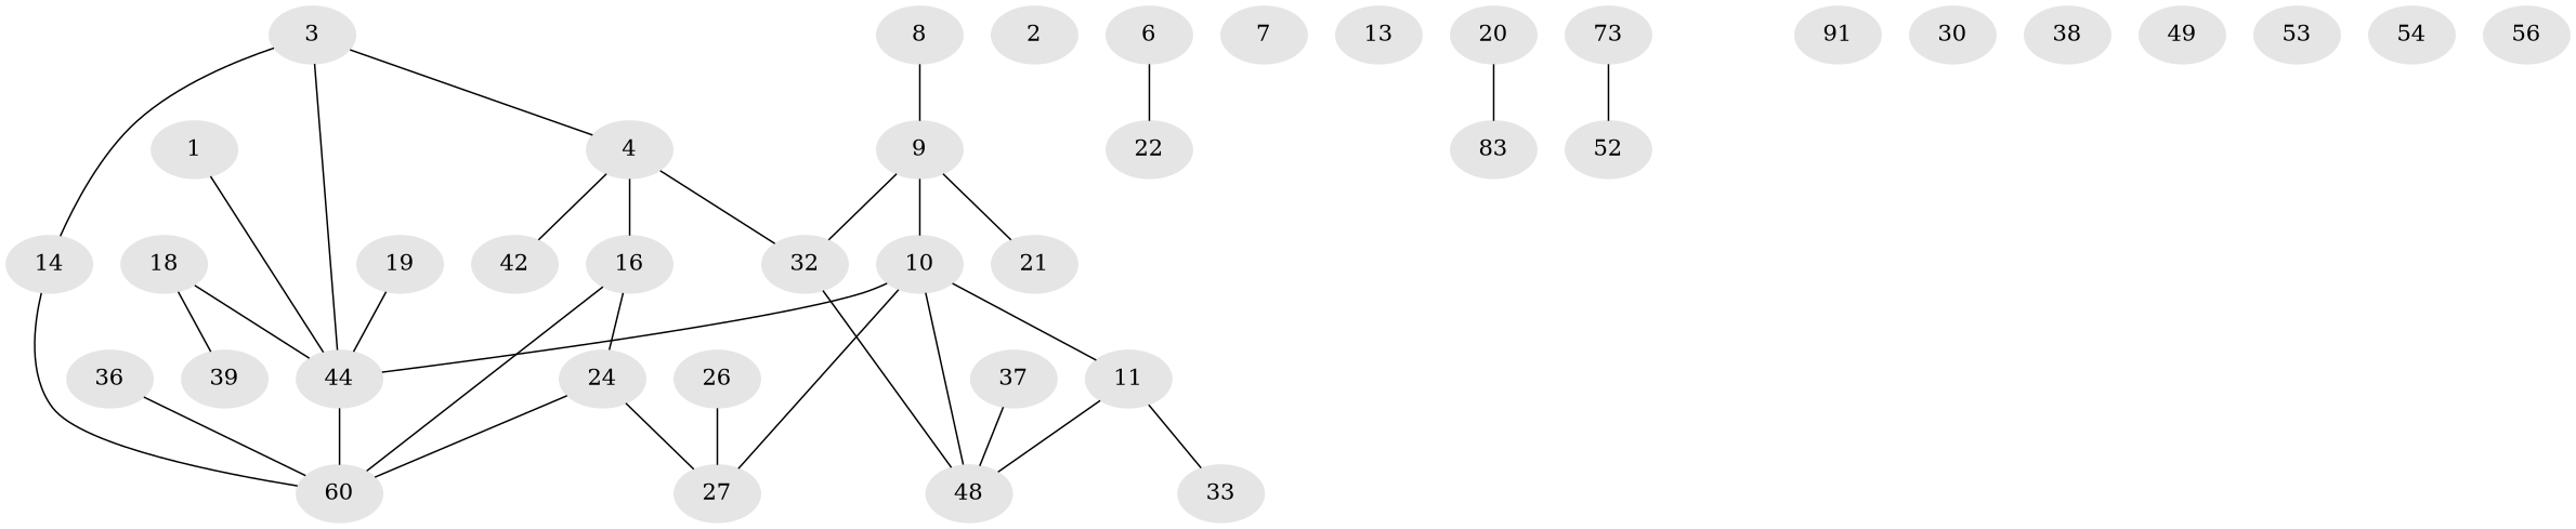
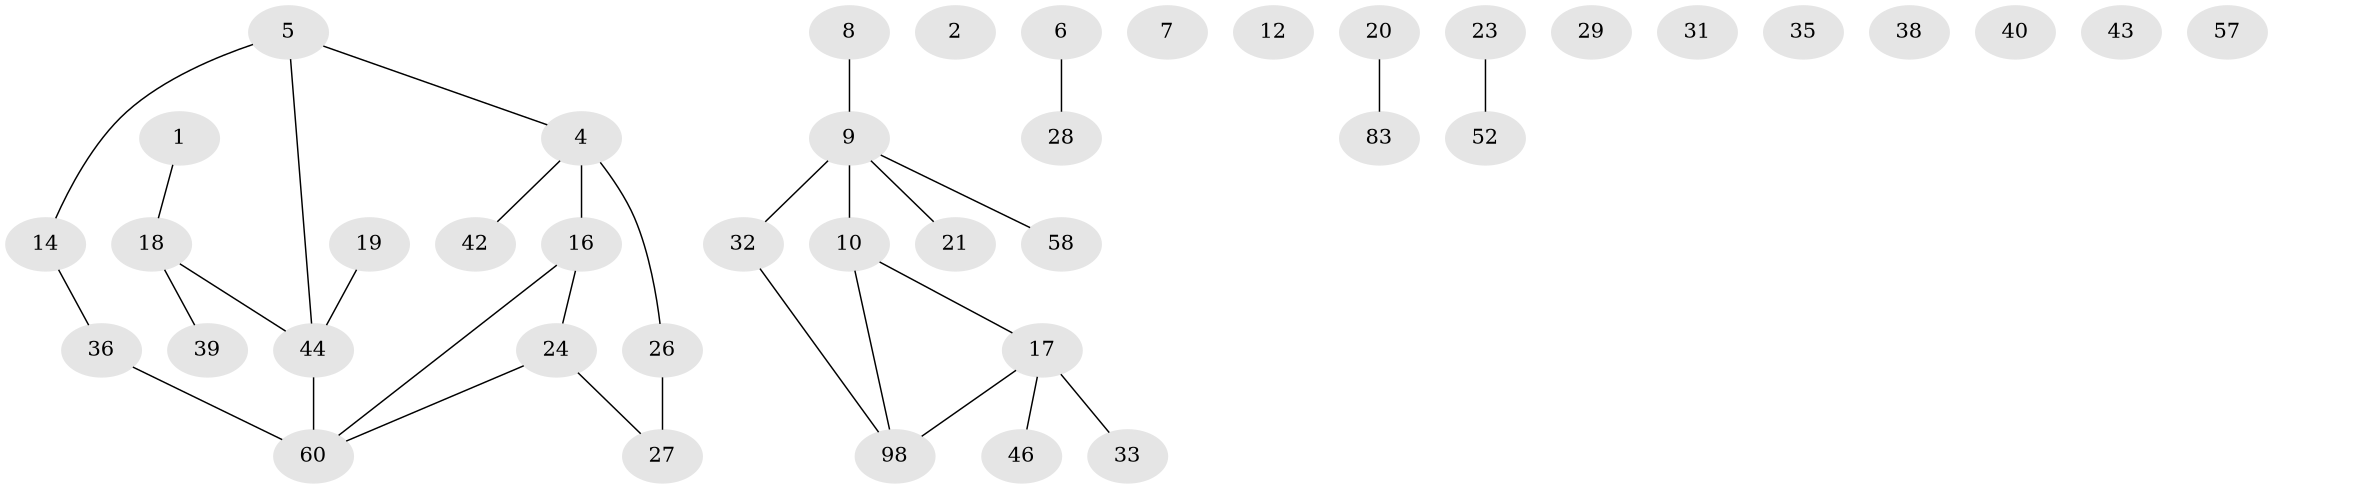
  graph {
    fontname="DejaVu Serif"
    node [color=gray90 fontname="DejaVu Serif" style=filled]
    edge [fontname="DejaVu Serif"]
    1 [super="+34"]
    44 [super="+66"]
    60 [super="+65"]
    2 [super="+64"]
-   3 [super="+57"]
+   3 [super="+57" label=5]
    4 [super="+5"]
    14 [super="+41"]
    16 [super="+17"]
    32 [super="+47"]
    42 [super="+62"]
    24 [super="+61"]
-   48 [super="+67"]
+   48 [super="+67" label=98]
    6 [super="+15"]
-   28 [super="+72" label=22]
+   28 [super="+72"]
    7
    8 [super="+69"]
    9 [super="+30"]
    10 [super="+25"]
    21
-   11 [super="+40"]
+   58
+   11 [super="+40" label=17]
    27 [super="+70"]
    33
-   12 [super="+51" label=13]
+   46 [super="+55"]
+   12 [super="+51"]
    18 [super="+63"]
    39 [super="+59"]
    19
    20 [super="+22"]
    n30 [label=83]
-   23 [super="+45" label=73]
+   23 [super="+45"]
    52
    26
-   31 [label=91]
-   35 [super="+71" label=30]
+   29
+   31
+   35 [super="+71"]
    36
-   37
    38
-   49 [super="+50"]
-   53
-   54
-   56
-   1 -- 44
+   49 [super="+50" label=40]
+   53 [label=43]
+   54 [label=57]
+   1 -- 18
    44 -- 60
    3 -- 44
    3 -- 4
    3 -- 14
    4 -- 16
-   4 -- 32
+   4 -- 26
    4 -- 42
-   14 -- 60
+   14 -- 36
    16 -- 60
    16 -- 24
    32 -- 48
    24 -- 60
    24 -- 27
    6 -- 28
    8 -- 9
    9 -- 32
    9 -- 10 [weight=2]
    9 -- 21
-   10 -- 44
+   9 -- 58
    10 -- 48
    10 -- 11
-   10 -- 27
    11 -- 48
    11 -- 33
+   11 -- 46
    18 -- 44
    18 -- 39
    19 -- 44
    20 -- n30
    23 -- 52
    26 -- 27
    36 -- 60
-   37 -- 48
  }
